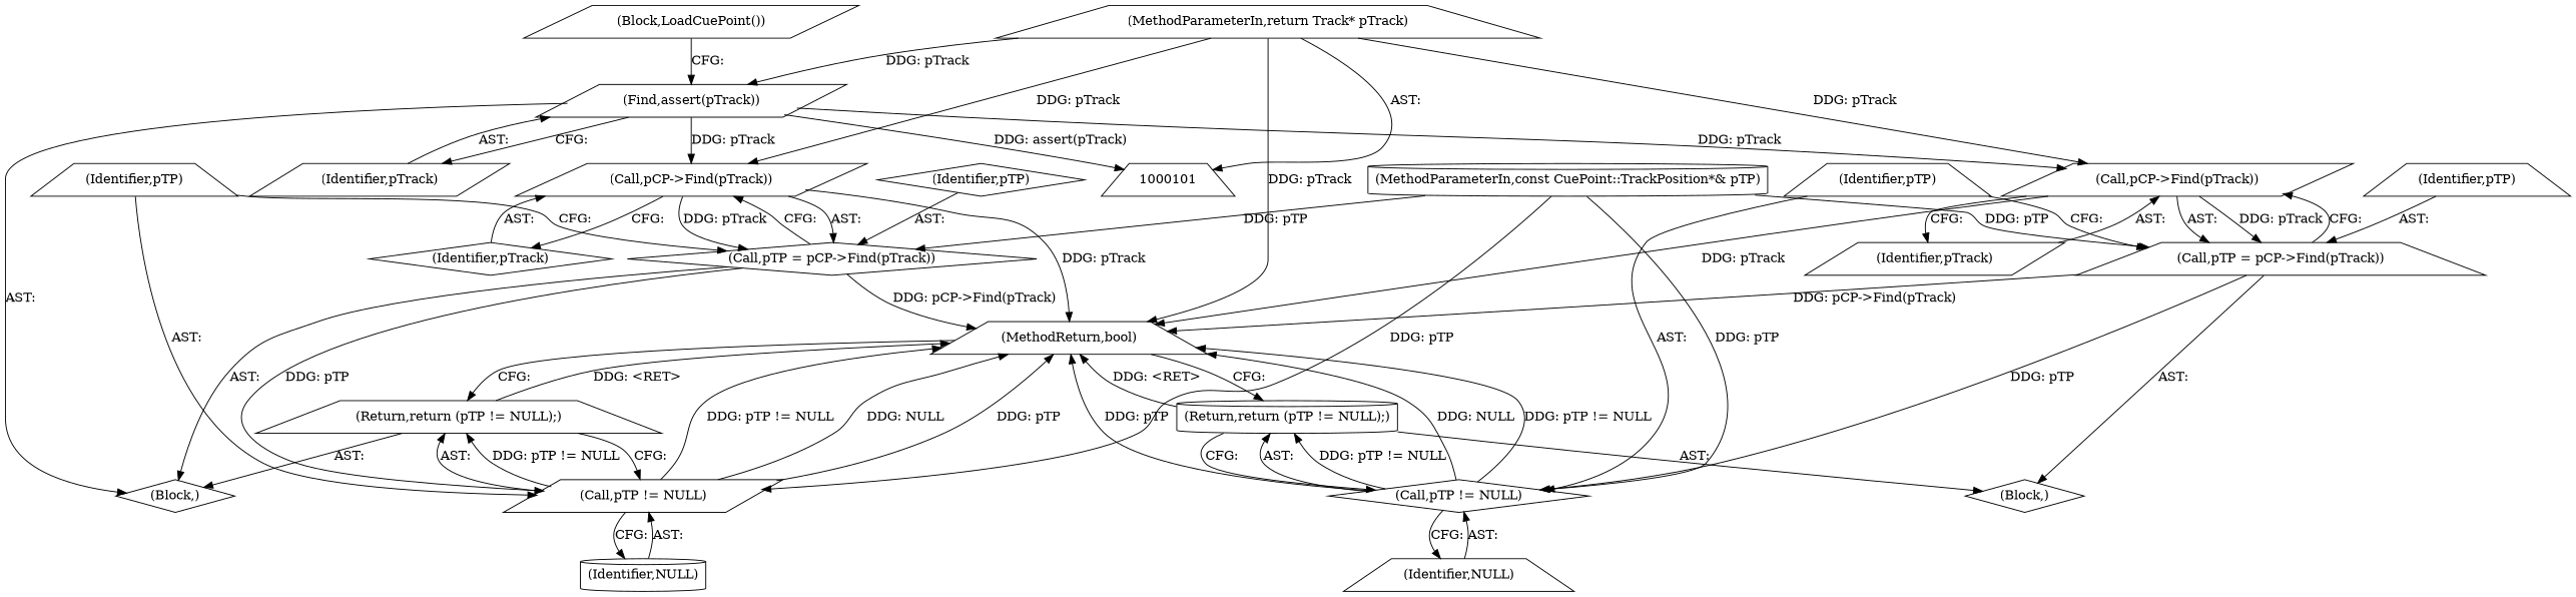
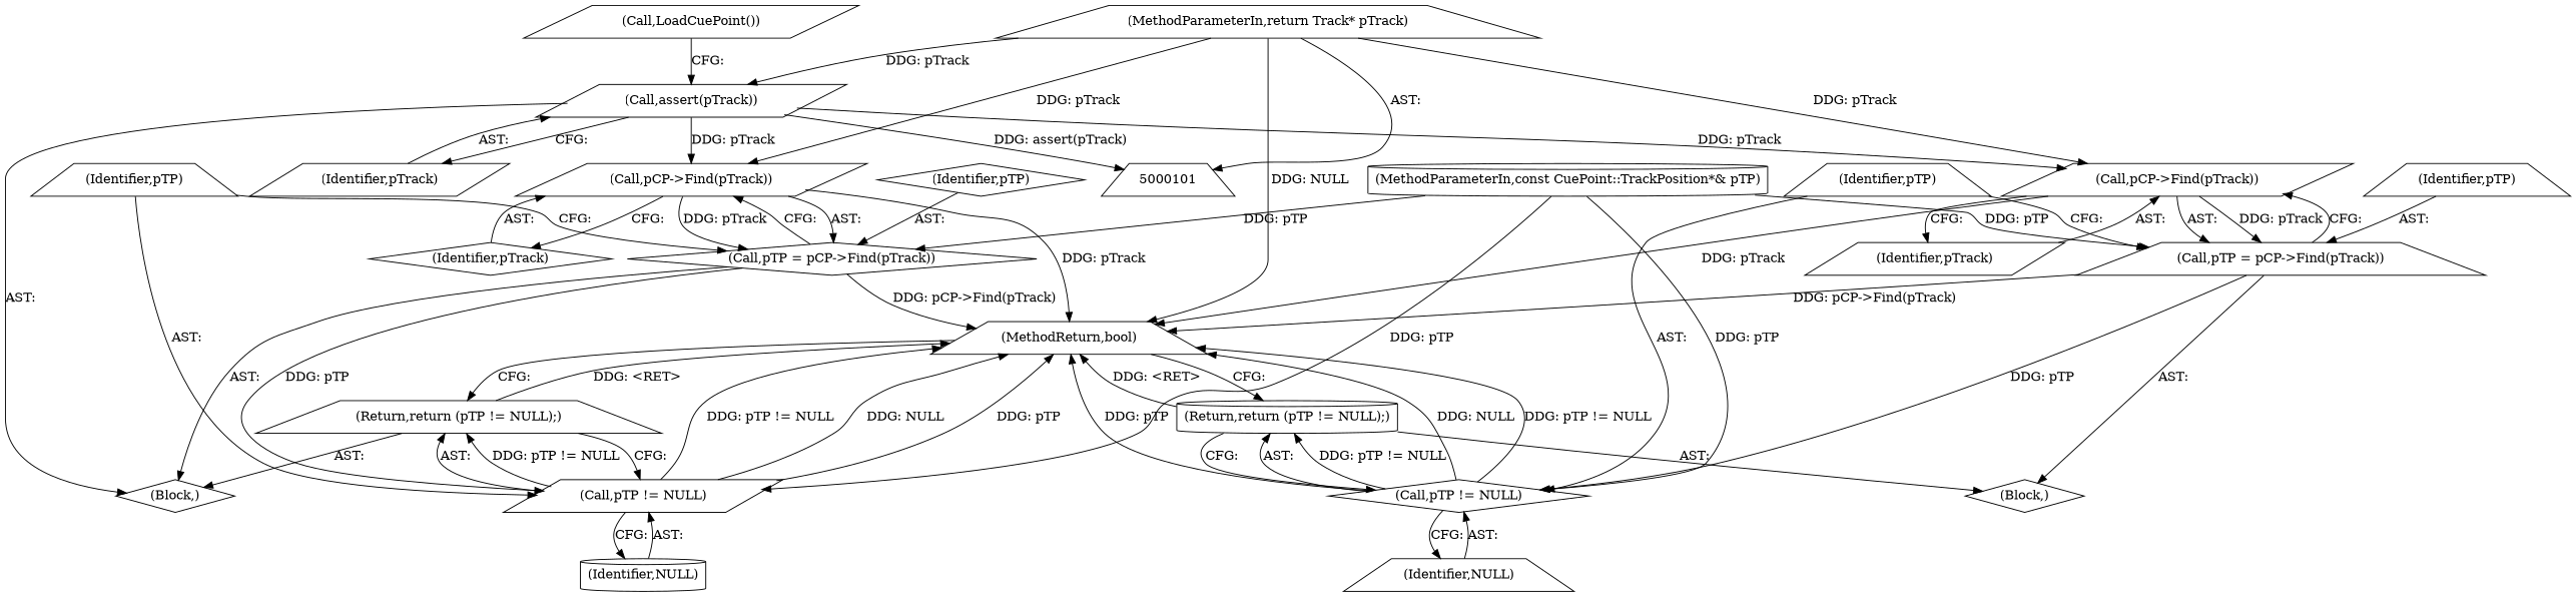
  digraph {
    node [shape=trapezium]
-   n1 [label="(Find,assert(pTrack))" shape=parallelogram]
+   n1 [label="(Call,assert(pTrack))" shape=parallelogram]
    n2 [label="(Call,pCP->Find(pTrack))" shape=parallelogram]
    n3 [label="(Call,pCP->Find(pTrack))" shape=parallelogram]
    n4 [label="(Identifier,pTrack)" shape=parallelogram]
    n5 [label="(Block,)" shape=diamond]
-   1000101
+   1000101 [label=5000101]
    n7 [label="(MethodReturn,bool)"]
    n8 [label="(Call,pTP = pCP->Find(pTrack))"]
    n9 [label="(Identifier,pTrack)" shape=parallelogram]
    n10 [label="(Call,pTP = pCP->Find(pTrack))" shape=diamond]
    n11 [label="(Identifier,pTrack)" shape=diamond]
    n12 [label="(Return,return (pTP != NULL);)" shape=cylinder]
    n13 [label="(Return,return (pTP != NULL);)"]
    n14 [label="(MethodParameterIn,return Track* pTrack)"]
    n15 [label="(Call,pTP != NULL)" shape=diamond]
    n16 [label="(Block,)" shape=diamond]
    n17 [label="(Identifier,NULL)"]
    n18 [label="(Call,pTP != NULL)" shape=parallelogram]
    n19 [label="(Identifier,NULL)" shape=cylinder]
    n20 [label="(Identifier,pTP)"]
-   n21 [label="(Block,LoadCuePoint())" shape=parallelogram]
+   n21 [label="(Call,LoadCuePoint())" shape=parallelogram]
    n22 [label="(Identifier,pTP)"]
    n23 [label="(Identifier,pTP)"]
    n24 [label="(MethodParameterIn,const CuePoint::TrackPosition*& pTP)" shape=cylinder]
    n25 [label="(Identifier,pTP)" shape=diamond]
    n1 -> n2 [label="DDG: pTrack"]
    n1 -> n3 [label="DDG: pTrack"]
    n1 -> n4 [label="CFG: "]
    n1 -> n5 [label="AST: "]
    n1 -> 1000101 [label="DDG: assert(pTrack)"]
    n2 -> n7 [label="DDG: pTrack"]
    n2 -> n8 [label="AST: "]
    n2 -> n8 [label="DDG: pTrack"]
    n2 -> n9 [label="CFG: "]
    n3 -> n7 [label="DDG: pTrack"]
    n3 -> n10 [label="AST: "]
    n3 -> n10 [label="DDG: pTrack"]
    n3 -> n11 [label="CFG: "]
    n4 -> n1 [label="AST: "]
    n7 -> n12 [label="CFG: "]
    n7 -> n13 [label="CFG: "]
    n8 -> n2 [label="CFG: "]
    n8 -> n7 [label="DDG: pCP->Find(pTrack)"]
    n8 -> n15 [label="DDG: pTP"]
    n8 -> n16 [label="AST: "]
    n9 -> n2 [label="AST: "]
    n10 -> n3 [label="CFG: "]
    n10 -> n5 [label="AST: "]
    n10 -> n7 [label="DDG: pCP->Find(pTrack)"]
    n10 -> n18 [label="DDG: pTP"]
    n11 -> n3 [label="AST: "]
    n12 -> n7 [label="DDG: <RET>"]
    n12 -> n15 [label="CFG: "]
    n12 -> n16 [label="AST: "]
    n13 -> n5 [label="AST: "]
    n13 -> n7 [label="DDG: <RET>"]
    n13 -> n18 [label="CFG: "]
    n14 -> n1 [label="DDG: pTrack"]
    n14 -> n2 [label="DDG: pTrack"]
    n14 -> n3 [label="DDG: pTrack"]
    n14 -> 1000101 [label="AST: "]
-   n14 -> n7 [label="DDG: pTrack"]
+   n14 -> n7 [label="DDG: NULL"]
    n15 -> n7 [label="DDG: NULL"]
    n15 -> n7 [label="DDG: pTP != NULL"]
    n15 -> n7 [label="DDG: pTP"]
    n15 -> n12 [label="AST: "]
    n15 -> n12 [label="DDG: pTP != NULL"]
    n15 -> n17 [label="CFG: "]
    n17 -> n15 [label="AST: "]
    n18 -> n7 [label="DDG: pTP != NULL"]
    n18 -> n7 [label="DDG: NULL"]
    n18 -> n7 [label="DDG: pTP"]
    n18 -> n13 [label="AST: "]
    n18 -> n13 [label="DDG: pTP != NULL"]
    n18 -> n19 [label="CFG: "]
    n19 -> n18 [label="AST: "]
    n20 -> n8 [label="AST: "]
    n21 -> n1 [label="CFG: "]
    n22 -> n8 [label="CFG: "]
    n22 -> n15 [label="AST: "]
    n23 -> n10 [label="CFG: "]
    n23 -> n18 [label="AST: "]
    n24 -> n8 [label="DDG: pTP"]
    n24 -> n10 [label="DDG: pTP"]
    n24 -> n15 [label="DDG: pTP"]
    n24 -> n18 [label="DDG: pTP"]
    n25 -> n10 [label="AST: "]
  }
